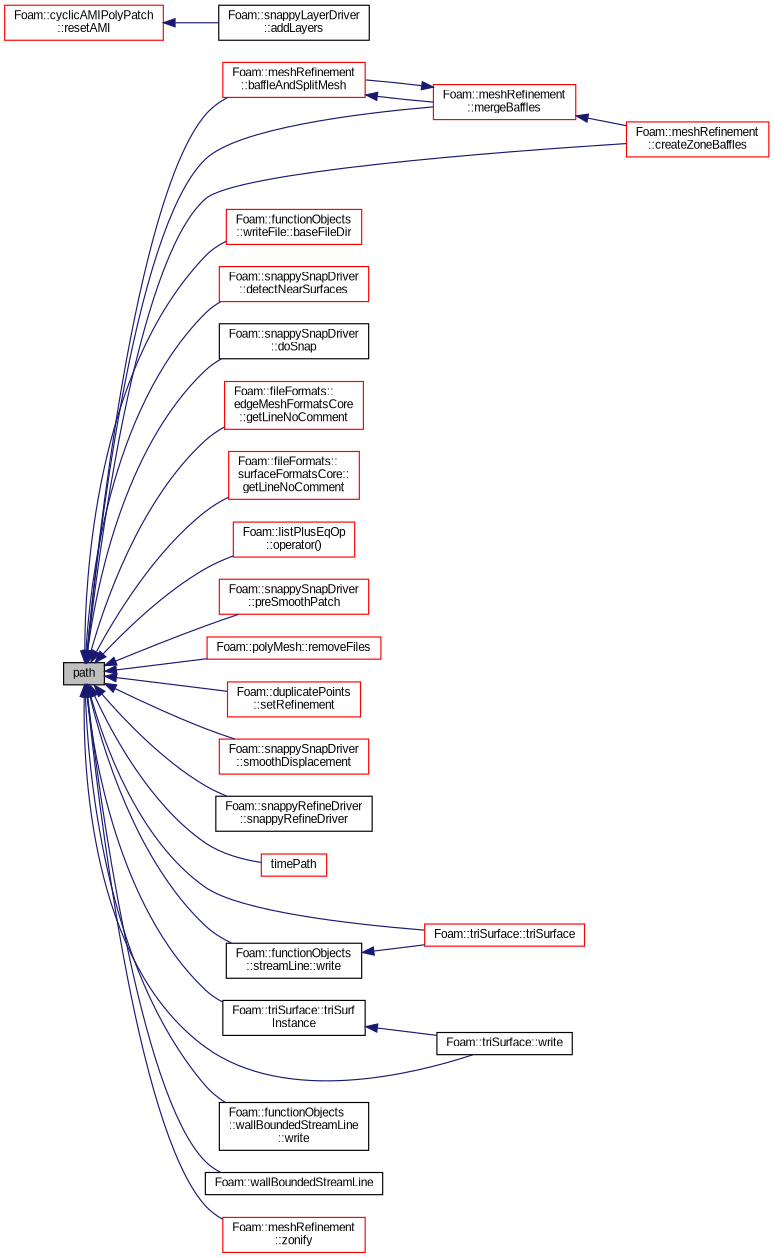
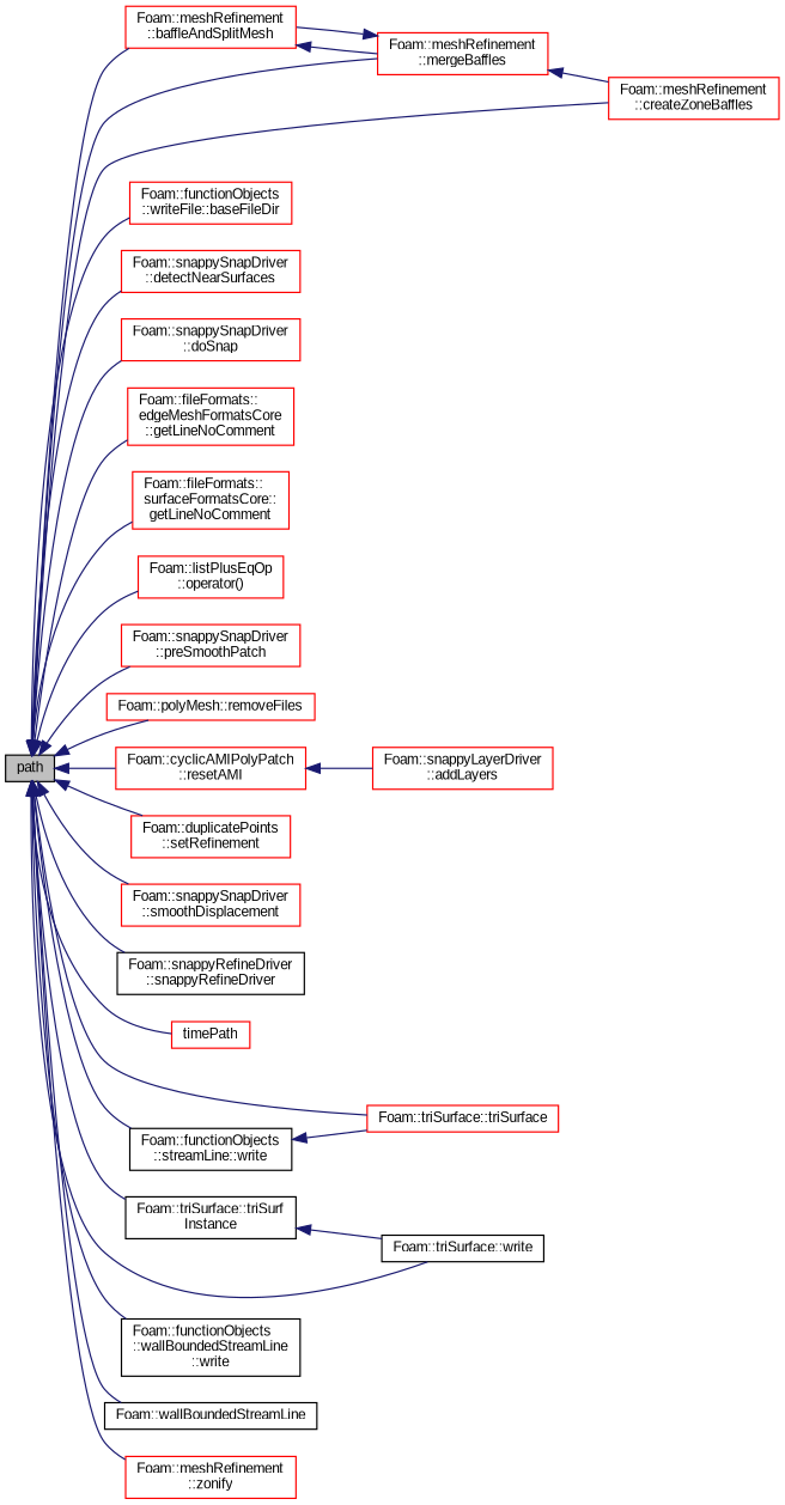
  digraph {
    fontname="Liberation Sans"
    rankdir=LR
    node [color=red fontname="Liberation Sans" fontsize=10 shape=record]
    edge [color=midnightblue dir=back fontname="Liberation Sans" fontsize=10 labelfontname=Helvetica labelfontsize=10 style=solid]
    n1 [color=black fillcolor=grey75 fontcolor=black height=0.2 label=path style=filled width=0.4]
    n2 [height=0.2 label="Foam::meshRefinement\l::baffleAndSplitMesh" width=0.4]
    n3 [height=0.2 label="Foam::meshRefinement\l::mergeBaffles" width=0.4]
    n4 [height=0.2 label="Foam::meshRefinement\l::createZoneBaffles" width=0.4]
    n5 [height=0.2 label="Foam::functionObjects\l::writeFile::baseFileDir" width=0.4]
    n6 [height=0.2 label="Foam::snappySnapDriver\l::detectNearSurfaces" width=0.4]
-   n7 [color=black height=0.2 label="Foam::snappySnapDriver\l::doSnap" width=0.4]
+   n7 [height=0.2 label="Foam::snappySnapDriver\l::doSnap" width=0.4]
    n8 [height=0.2 label="Foam::fileFormats::\ledgeMeshFormatsCore\l::getLineNoComment" width=0.4]
    n9 [height=0.2 label="Foam::fileFormats::\lsurfaceFormatsCore::\lgetLineNoComment" width=0.4]
    n10 [height=0.2 label="Foam::listPlusEqOp\l::operator()" width=0.4]
    n11 [height=0.2 label="Foam::snappySnapDriver\l::preSmoothPatch" width=0.4]
    n12 [height=0.2 label="Foam::polyMesh::removeFiles" width=0.4]
    n13 [height=0.2 label="Foam::cyclicAMIPolyPatch\l::resetAMI" width=0.4]
    n14 [height=0.2 label="Foam::duplicatePoints\l::setRefinement" width=0.4]
    n15 [height=0.2 label="Foam::snappySnapDriver\l::smoothDisplacement" width=0.4]
    n16 [color=black height=0.2 label="Foam::snappyRefineDriver\l::snappyRefineDriver" width=0.4]
    n17 [height=0.2 label=timePath width=0.4]
    n18 [height=0.2 label="Foam::triSurface::triSurface" width=0.4]
    n19 [color=black height=0.2 label="Foam::triSurface::triSurf\lInstance" width=0.4]
    n20 [color=black height=0.2 label="Foam::triSurface::write" width=0.4]
    n21 [color=black height=0.2 label="Foam::functionObjects\l::streamLine::write" width=0.4]
    n22 [color=black height=0.2 label="Foam::functionObjects\l::wallBoundedStreamLine\l::write" width=0.4]
    n23 [color=black height=0.2 label="Foam::wallBoundedStreamLine" width=0.4]
    n24 [height=0.2 label="Foam::meshRefinement\l::zonify" width=0.4]
-   n25 [color=black height=0.2 label="Foam::snappyLayerDriver\l::addLayers" width=0.4]
+   n25 [height=0.2 label="Foam::snappyLayerDriver\l::addLayers" width=0.4]
    n1 -> n2
    n1 -> n3
    n1 -> n4
    n1 -> n5
    n1 -> n6
    n1 -> n7
    n1 -> n8
    n1 -> n9
    n1 -> n10
    n1 -> n11
    n1 -> n12
+   n1 -> n13
    n1 -> n14
    n1 -> n15
    n1 -> n16
    n1 -> n17
    n1 -> n18
    n1 -> n19
    n1 -> n20
    n1 -> n21
    n1 -> n22
    n1 -> n23
    n1 -> n24
    n2 -> n3
    n3 -> n2
    n3 -> n4
    n13 -> n25
    n19 -> n20
    n21 -> n18
  }
